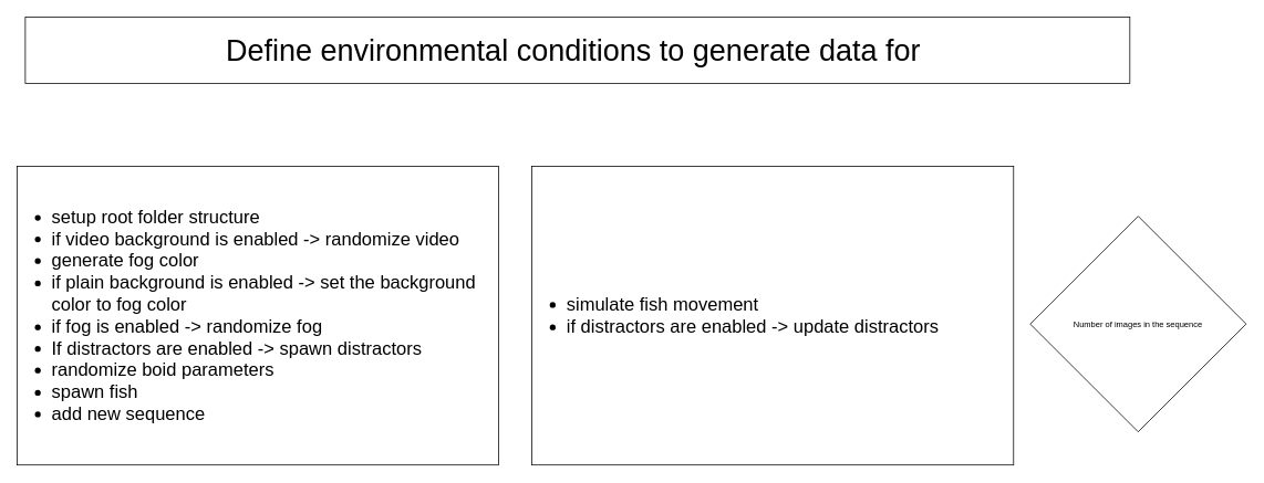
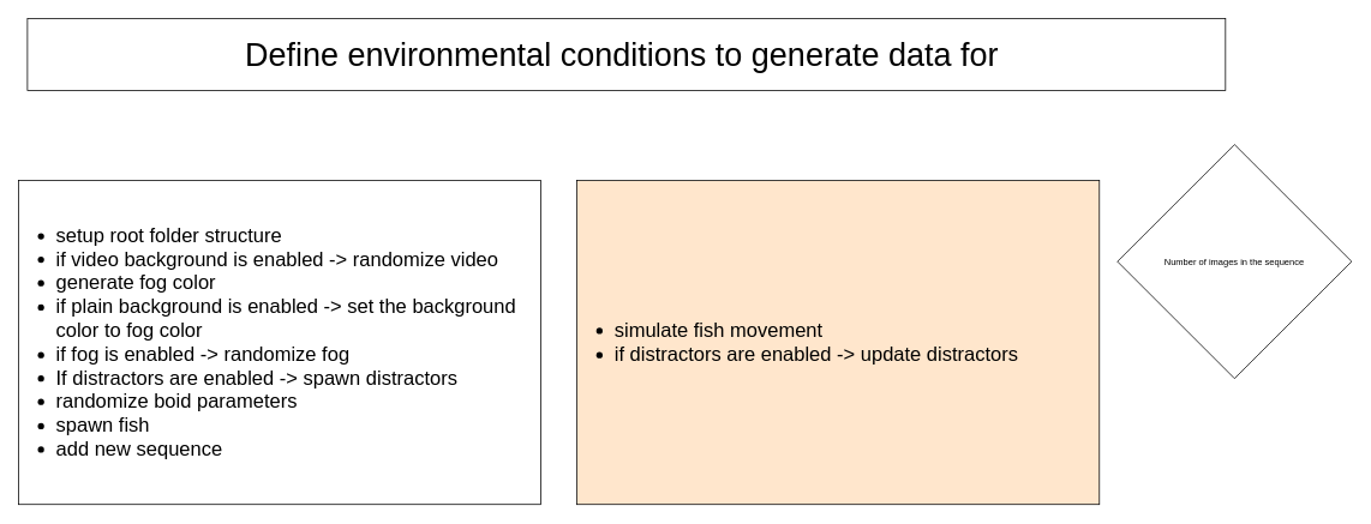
  <mxCell id="0" />
  <mxCell id="1" parent="0" />
  <mxCell id="2" value="&lt;font style=&quot;font-size: 36px;&quot;&gt;Define environmental conditions to generate data for&amp;nbsp; &lt;/font&gt;" style="rounded=0;whiteSpace=wrap;html=1;" vertex="1" parent="1"><mxGeometry x="30" y="20" width="1330" height="80" as="geometry" /></mxCell>
  <mxCell id="3" value="&lt;div style=&quot;font-size: 22px;&quot; align=&quot;left&quot;&gt;&lt;ul&gt;&lt;li&gt;setup root folder structure &lt;br&gt;&lt;/li&gt;&lt;li&gt;&lt;font style=&quot;font-size: 22px;&quot;&gt;if video background is enabled -&amp;gt; randomize video&lt;/font&gt;&lt;/li&gt;&lt;li&gt;&lt;font style=&quot;font-size: 22px;&quot;&gt;generate fog color&lt;/font&gt;&lt;/li&gt;&lt;li&gt;&lt;font style=&quot;font-size: 22px;&quot;&gt;if plain background is enabled -&amp;gt; set the background color to fog color&lt;/font&gt;&lt;/li&gt;&lt;li&gt;&lt;font style=&quot;font-size: 22px;&quot;&gt;if fog is enabled -&amp;gt; randomize fog&lt;/font&gt;&lt;/li&gt;&lt;li&gt;&lt;font style=&quot;font-size: 22px;&quot;&gt;If distractors are enabled -&amp;gt; spawn distractors&amp;nbsp;&lt;/font&gt;&lt;/li&gt;&lt;li&gt;&lt;font style=&quot;font-size: 22px;&quot;&gt;randomize boid parameters&lt;/font&gt;&lt;/li&gt;&lt;li&gt;&lt;font style=&quot;font-size: 22px;&quot;&gt;spawn fish&lt;/font&gt;&lt;/li&gt;&lt;li&gt;&lt;font style=&quot;font-size: 22px;&quot;&gt;add new sequence&lt;br&gt;&lt;/font&gt;&lt;/li&gt;&lt;/ul&gt;&lt;/div&gt;" style="rounded=0;whiteSpace=wrap;html=1;align=left;" vertex="1" parent="1"><mxGeometry x="20" y="200" width="580" height="360" as="geometry" /></mxCell>
- <mxCell id="4" value="&lt;div style=&quot;font-size: 22px;&quot; align=&quot;left&quot;&gt;&lt;ul&gt;&lt;li&gt;simulate fish movement&lt;/li&gt;&lt;li&gt;if distractors are enabled -&amp;gt; update distractors&lt;br&gt;&lt;/li&gt;&lt;/ul&gt;&lt;/div&gt;" style="rounded=0;whiteSpace=wrap;html=1;align=left;" vertex="1" parent="1"><mxGeometry x="640" y="200" width="580" height="360" as="geometry" /></mxCell>
- <mxCell id="5" value="Number of images in the sequence" style="rhombus;whiteSpace=wrap;html=1;fontSize=10;" vertex="1" parent="1"><mxGeometry x="1240" y="260" width="260" height="260" as="geometry" /></mxCell>
+ <mxCell id="4" value="&lt;div style=&quot;font-size: 22px;&quot; align=&quot;left&quot;&gt;&lt;ul&gt;&lt;li&gt;simulate fish movement&lt;/li&gt;&lt;li&gt;if distractors are enabled -&amp;gt; update distractors&lt;br&gt;&lt;/li&gt;&lt;/ul&gt;&lt;/div&gt;" style="rounded=0;whiteSpace=wrap;html=1;align=left;fillColor=#ffe6cc;" vertex="1" parent="1"><mxGeometry x="640" y="200" width="580" height="360" as="geometry" /></mxCell>
+ <mxCell id="5" value="Number of images in the sequence" style="rhombus;whiteSpace=wrap;html=1;fontSize=10;" vertex="1" parent="1"><mxGeometry x="1240" y="160" width="260" height="260" as="geometry" /></mxCell>
